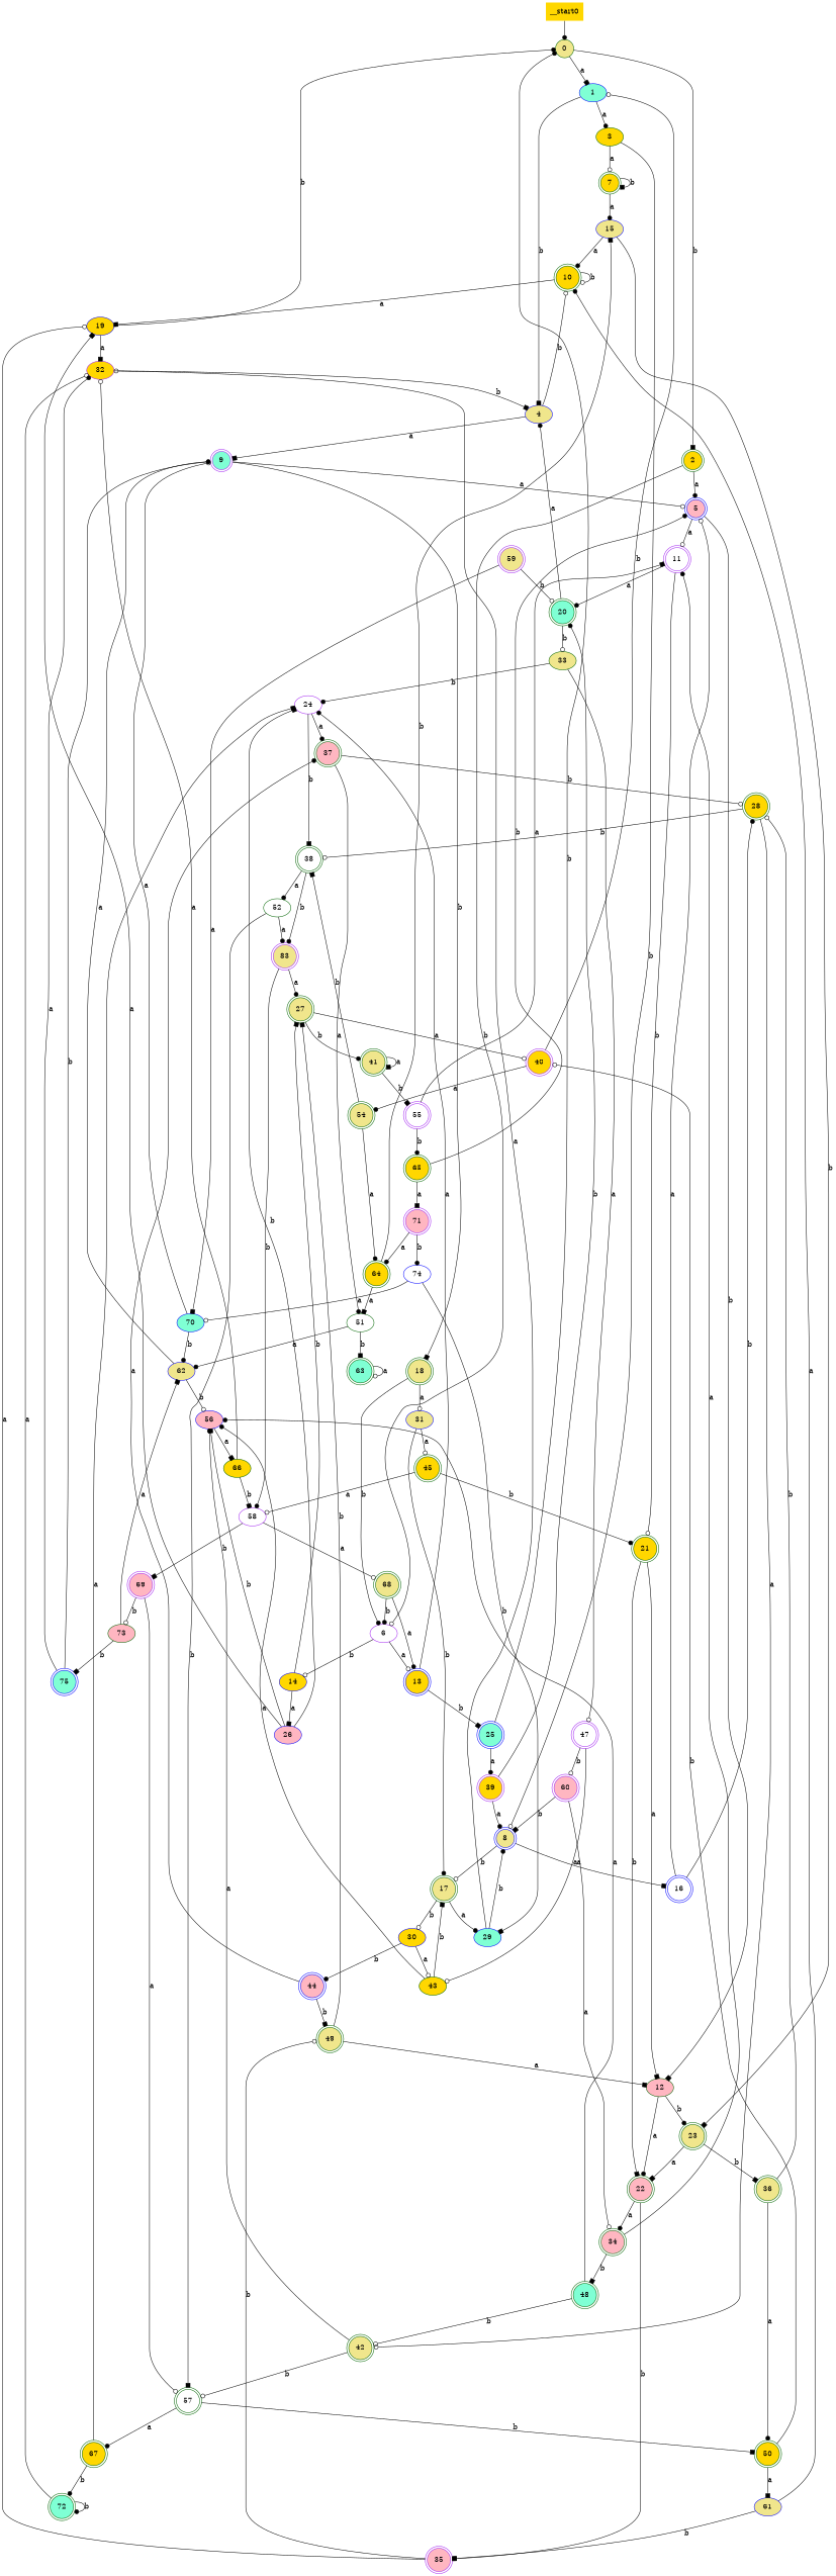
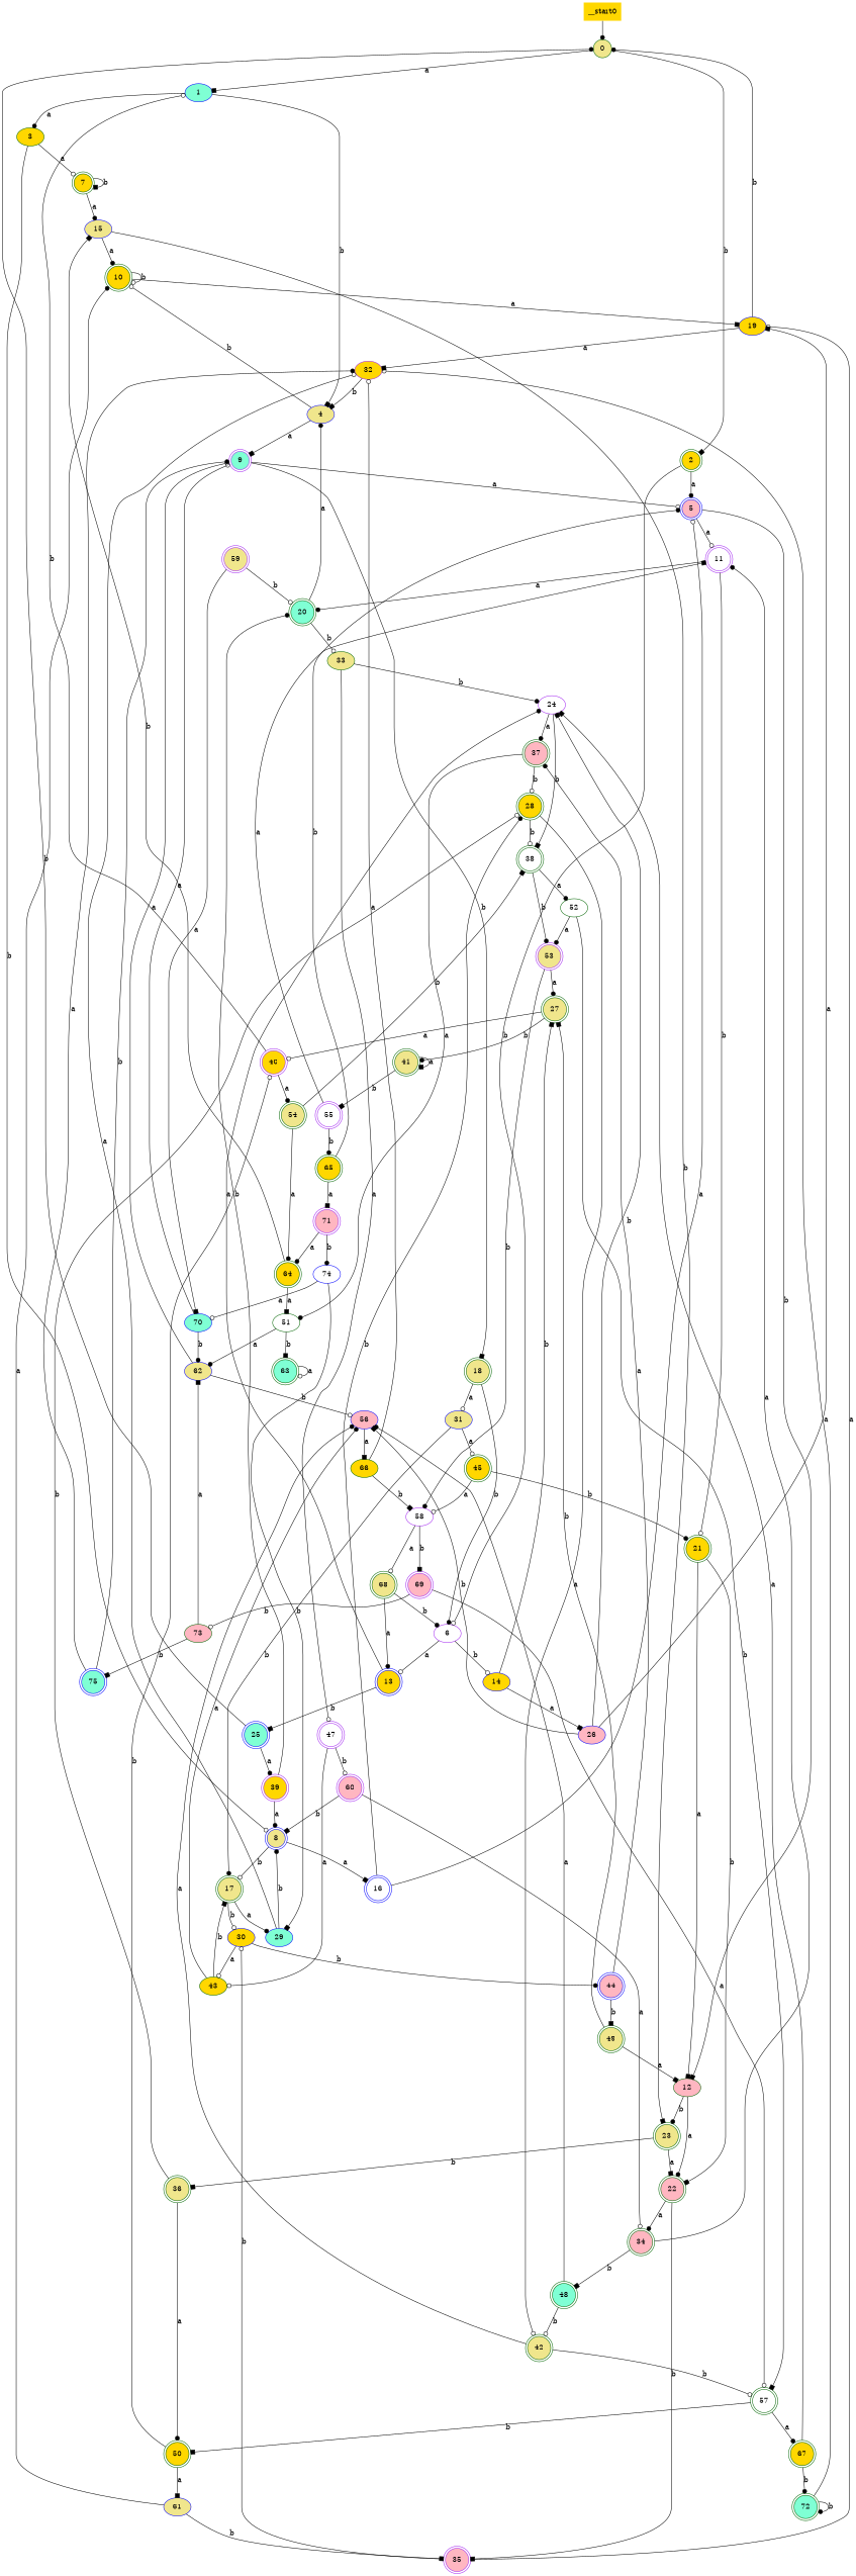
  digraph {
    node [color=darkgreen fillcolor=gold shape=doublecircle style=filled]
    edge [arrowhead=dot]
    __start0 [color=blue shape=none]
    0 [fillcolor=khaki shape=circle]
    1 [color=blue fillcolor=aquamarine shape=""]
    2
    3 [shape=""]
    4 [color=blue fillcolor=khaki shape=""]
    5 [color=blue fillcolor=lightpink]
    6 [color=purple fillcolor=white shape=""]
    7
    8 [color=blue fillcolor=khaki]
    9 [color=purple fillcolor=aquamarine]
    10
    11 [color=purple fillcolor=white]
    12 [fillcolor=lightpink shape=""]
    13 [color=blue]
    14 [color=blue shape=""]
    15 [color=blue fillcolor=khaki shape=""]
    16 [color=blue fillcolor=white]
    17 [fillcolor=khaki]
    18 [fillcolor=khaki]
    19 [color=blue shape=""]
    20 [fillcolor=aquamarine]
    21
    22 [fillcolor=lightpink]
    23 [fillcolor=khaki]
    24 [color=purple fillcolor=white shape=""]
    25 [color=blue fillcolor=aquamarine]
    26 [color=blue fillcolor=lightpink shape=""]
    27 [fillcolor=khaki]
    28
    29 [color=blue fillcolor=aquamarine shape=""]
    30 [color=blue shape=""]
    31 [color=blue fillcolor=khaki shape=""]
    32 [color=purple shape=""]
    33 [fillcolor=khaki shape=""]
    34 [fillcolor=lightpink]
    35 [color=purple fillcolor=lightpink]
    36 [fillcolor=khaki]
    37 [fillcolor=lightpink]
    38 [fillcolor=white]
    39 [color=purple]
    56 [color=blue fillcolor=lightpink shape=""]
    40 [color=purple]
    41 [fillcolor=khaki]
    42 [fillcolor=khaki]
    43 [shape=""]
    44 [color=blue fillcolor=lightpink]
    45
    47 [color=purple fillcolor=white]
    48 [fillcolor=aquamarine]
    49 [fillcolor=khaki]
    50
    51 [fillcolor=white shape=""]
    52 [fillcolor=white shape=""]
-   53 [color=purple fillcolor=khaki label=83]
+   53 [color=purple fillcolor=khaki]
    54 [fillcolor=khaki]
    55 [color=purple fillcolor=white]
    57 [fillcolor=white]
    58 [color=purple fillcolor=white shape=""]
    60 [color=purple fillcolor=lightpink]
    61 [color=blue fillcolor=khaki shape=""]
    62 [color=blue fillcolor=khaki shape=""]
    63 [fillcolor=aquamarine]
    64
    65
    66 [shape=""]
    67
    68 [fillcolor=khaki]
    69 [color=purple fillcolor=lightpink]
    59 [color=purple fillcolor=khaki]
    70 [color=blue fillcolor=aquamarine shape=""]
    71 [color=purple fillcolor=lightpink]
    72 [fillcolor=aquamarine]
    73 [fillcolor=lightpink shape=""]
    74 [color=blue fillcolor=white shape=""]
    75 [color=blue fillcolor=aquamarine]
    __start0 -> 0
    0 -> 1 [arrowhead=box label=a]
    0 -> 2 [arrowhead=box label=b]
    1 -> 3 [label=a]
    1 -> 4 [arrowhead=box label=b]
    2 -> 5 [label=a]
    2 -> 6 [arrowhead=odot label=b]
    3 -> 7 [arrowhead=odot label=a]
    3 -> 8 [arrowhead=odot label=b]
    4 -> 9 [arrowhead=box label=a]
    4 -> 10 [arrowhead=odot label=b]
    5 -> 11 [arrowhead=odot label=a]
    5 -> 12 [arrowhead=box label=b]
    6 -> 13 [arrowhead=odot label=a]
    6 -> 14 [arrowhead=odot label=b]
    7 -> 7 [arrowhead=box label=b]
    7 -> 15 [label=a]
    8 -> 16 [arrowhead=box label=a]
    8 -> 17 [arrowhead=odot label=b]
    9 -> 5 [arrowhead=odot label=a]
    9 -> 18 [arrowhead=box label=b]
    10 -> 10 [arrowhead=odot label=b]
    10 -> 19 [arrowhead=box label=a]
    11 -> 20 [label=a]
    11 -> 21 [arrowhead=odot label=b]
    12 -> 22 [label=a]
    12 -> 23 [label=b]
    13 -> 24 [label=a]
    13 -> 25 [arrowhead=box label=b]
    14 -> 26 [arrowhead=box label=a]
    14 -> 27 [arrowhead=box label=b]
    15 -> 10 [label=a]
    15 -> 23 [arrowhead=box label=b]
    16 -> 5 [arrowhead=odot label=a]
    16 -> 28 [label=b]
    17 -> 29 [label=a]
    17 -> 30 [arrowhead=odot label=b]
    18 -> 6 [label=b]
    18 -> 31 [arrowhead=odot label=a]
    19 -> 0 [label=b]
    19 -> 32 [arrowhead=box label=a]
    20 -> 4 [label=a]
    20 -> 33 [arrowhead=odot label=b]
    21 -> 12 [arrowhead=box label=a]
    21 -> 22 [arrowhead=box label=b]
    22 -> 34 [label=a]
    22 -> 35 [arrowhead=box label=b]
    23 -> 22 [arrowhead=box label=a]
    23 -> 36 [arrowhead=box label=b]
    24 -> 37 [label=a]
    24 -> 38 [arrowhead=box label=b]
    25 -> 0 [label=b]
    25 -> 39 [label=a]
    26 -> 19 [arrowhead=box label=a]
    26 -> 24 [arrowhead=box label=b]
    26 -> 56 [arrowhead=box label=b]
    27 -> 40 [arrowhead=odot label=a]
    27 -> 41 [label=b]
    28 -> 38 [arrowhead=odot label=b]
    28 -> 42 [arrowhead=odot label=a]
    29 -> 8 [label=b]
    29 -> 32 [arrowhead=odot label=a]
    30 -> 43 [arrowhead=odot label=a]
    30 -> 44 [label=b]
    31 -> 17 [label=b]
    31 -> 45 [arrowhead=odot label=a]
    32 -> 4 [arrowhead=box label=b]
    33 -> 24 [label=b]
    33 -> 47 [arrowhead=odot label=a]
    34 -> 11 [label=a]
    34 -> 48 [arrowhead=box label=b]
    35 -> 19 [arrowhead=odot label=a]
-   35 -> 49 [arrowhead=odot label=b]
+   35 -> 30 [arrowhead=odot label=b]
    36 -> 28 [arrowhead=odot label=b]
    36 -> 50 [label=a]
    37 -> 28 [arrowhead=odot label=b]
    37 -> 51 [label=a]
    38 -> 52 [label=a]
    38 -> 53 [label=b]
    39 -> 8 [label=a]
    39 -> 20 [label=b]
    56 -> 66 [arrowhead=box label=a]
    40 -> 1 [arrowhead=odot label=b]
    40 -> 54 [label=a]
    41 -> 41 [arrowhead=box label=a]
    41 -> 55 [arrowhead=box label=b]
    42 -> 56 [label=a]
    42 -> 57 [arrowhead=odot label=b]
    43 -> 17 [arrowhead=box label=b]
    43 -> 56 [label=a]
    44 -> 37 [label=a]
    44 -> 49 [arrowhead=box label=b]
    45 -> 21 [label=b]
    45 -> 58 [arrowhead=odot label=a]
    47 -> 43 [arrowhead=odot label=a]
    47 -> 60 [arrowhead=odot label=b]
    48 -> 56 [label=a]
    48 -> 42 [arrowhead=odot label=b]
    49 -> 12 [arrowhead=box label=a]
    49 -> 27 [arrowhead=box label=b]
    50 -> 40 [arrowhead=odot label=b]
    50 -> 61 [arrowhead=box label=a]
    51 -> 62 [label=a]
    51 -> 63 [arrowhead=box label=b]
    52 -> 53 [label=a]
    52 -> 57 [arrowhead=box label=b]
    53 -> 27 [label=a]
    53 -> 58 [label=b]
    54 -> 38 [arrowhead=box label=b]
    54 -> 64 [label=a]
    55 -> 11 [arrowhead=box label=a]
    55 -> 65 [label=b]
    57 -> 50 [arrowhead=box label=b]
    57 -> 67 [label=a]
    58 -> 68 [arrowhead=odot label=a]
    58 -> 69 [arrowhead=box label=b]
    60 -> 8 [arrowhead=box label=b]
    60 -> 34 [arrowhead=odot label=a]
    61 -> 10 [label=a]
    61 -> 35 [arrowhead=box label=b]
    62 -> 9 [arrowhead=odot label=a]
    62 -> 56 [arrowhead=odot label=b]
    63 -> 63 [arrowhead=odot label=a]
    64 -> 15 [arrowhead=box label=b]
    64 -> 51 [arrowhead=box label=a]
    65 -> 5 [label=b]
    65 -> 71 [arrowhead=box label=a]
    66 -> 32 [arrowhead=odot label=a]
    66 -> 58 [arrowhead=box label=b]
    67 -> 24 [arrowhead=box label=a]
    67 -> 72 [label=b]
    68 -> 6 [label=b]
    68 -> 13 [label=a]
    69 -> 57 [arrowhead=odot label=a]
    69 -> 73 [arrowhead=odot label=b]
    59 -> 20 [arrowhead=odot label=b]
    59 -> 70 [arrowhead=box label=a]
    70 -> 9 [arrowhead=odot label=a]
    70 -> 62 [label=b]
    71 -> 64 [label=a]
    71 -> 74 [label=b]
    72 -> 32 [arrowhead=odot label=a]
    72 -> 72 [label=b]
    73 -> 62 [arrowhead=box label=a]
    73 -> 75 [arrowhead=box label=b]
    74 -> 29 [arrowhead=box label=b]
    74 -> 70 [arrowhead=odot label=a]
    75 -> 9 [label=b]
    75 -> 32 [label=a]
  }
